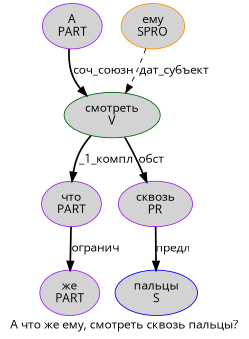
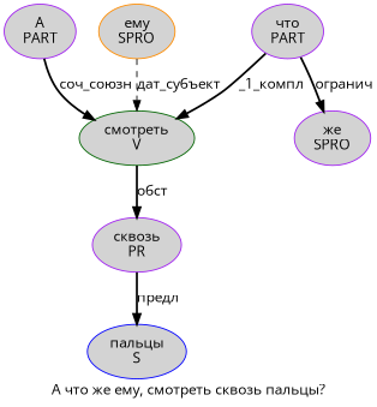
  digraph {
    fontname="Open Sans"
    label="А что же ему, смотреть сквозь пальцы?"
    node [color=purple fillcolor=lightgray fontname="Open Sans" penwidth=1 shape=ellipse style=filled]
    edge [fontname="Open Sans" style=bold]
    n1 [label="А\nPART"]
    n2 [color=darkgreen label="смотреть\nV"]
    n3 [label="что\nPART"]
    n4 [label="сквозь\nPR"]
-   n5 [label="же\nPART"]
+   n5 [label="же\nSPRO"]
    n6 [color=darkorange label="ему\nSPRO"]
    n7 [color=blue label="пальцы\nS"]
    n1 -> n2 [label="соч_союзн"]
-   n2 -> n3 [label="_1_компл"]
+   n3 -> n2 [label="_1_компл"]
    n2 -> n4 [label="обст"]
    n3 -> n5 [label="огранич"]
    n4 -> n7 [label="предл"]
    n6 -> n2 [label="дат_субъект" style=dashed]
  }
